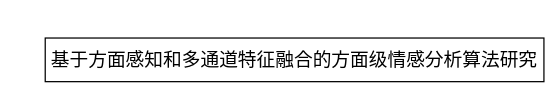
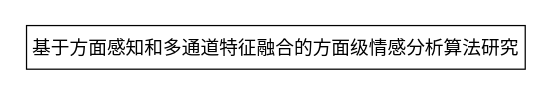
  <mxCell id="0" />
  <mxCell id="1" parent="0" />
- <mxCell id="2" value="&lt;font&gt;&lt;font style=&quot;text-align: left;&quot;&gt;&lt;span style=&quot;line-height: 22.5px; font-family: 黑体;&quot;&gt;基于方面感知和多通道特征融合的&lt;/span&gt;&lt;/font&gt;&lt;span style=&quot;color: light-dark(rgb(0, 0, 0), rgb(255, 255, 255)); text-align: left; background-color: transparent; font-family: 黑体;&quot;&gt;方面级情感分析算法研究&lt;/span&gt;&lt;/font&gt;" style="rounded=0;whiteSpace=wrap;html=1;fontSize=15;" vertex="1" parent="1"><mxGeometry x="35" y="30" width="400" height="35" as="geometry" /></mxCell>
+ <mxCell id="2" value="&lt;font&gt;&lt;font style=&quot;text-align: left;&quot;&gt;&lt;span style=&quot;line-height: 22.5px; font-family: 黑体;&quot;&gt;基于方面感知和多通道特征融合的&lt;/span&gt;&lt;/font&gt;&lt;span style=&quot;color: light-dark(rgb(0, 0, 0), rgb(255, 255, 255)); text-align: left; background-color: transparent; font-family: 黑体;&quot;&gt;方面级情感分析算法研究&lt;/span&gt;&lt;/font&gt;" style="rounded=0;whiteSpace=wrap;html=1;fontSize=15;" vertex="1" parent="1"><mxGeometry x="20" y="20" width="400" height="35" as="geometry" /></mxCell>
